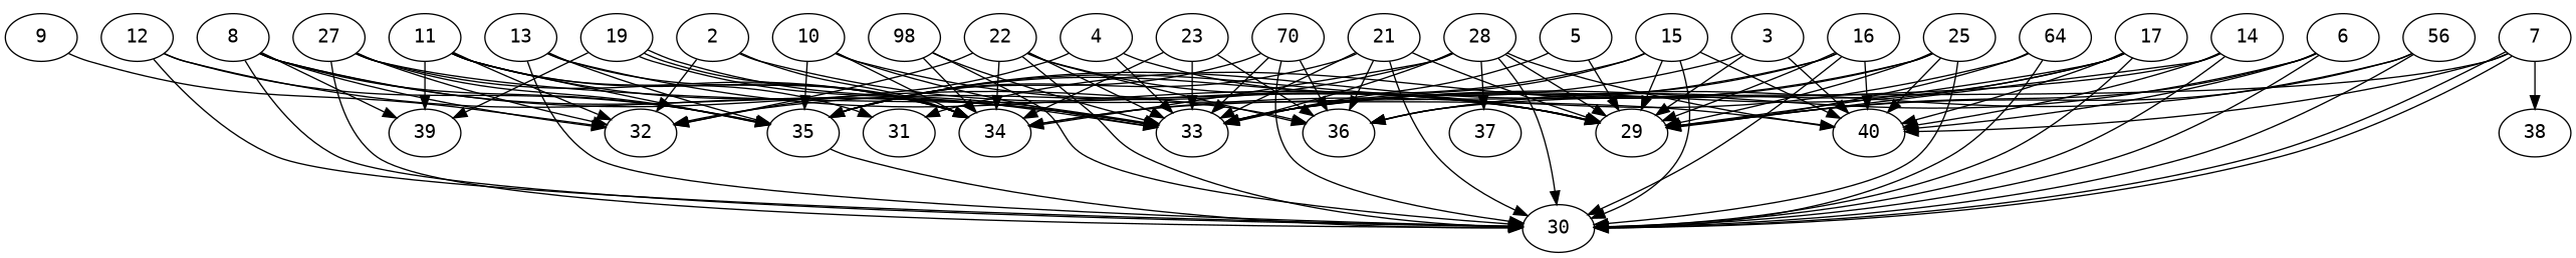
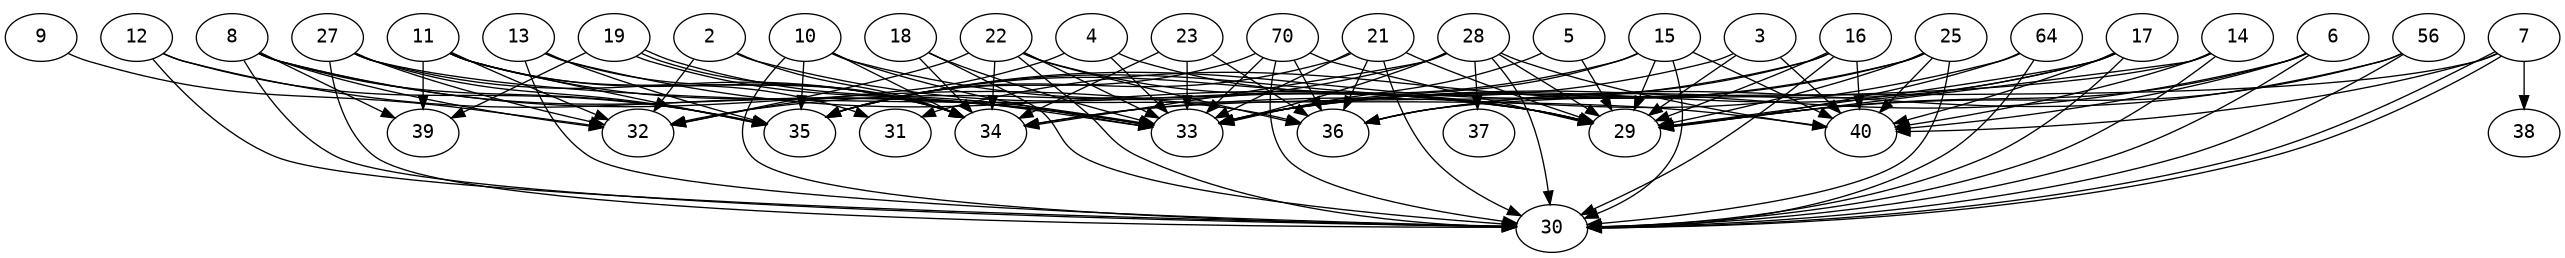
  digraph {
    fontname="DejaVu Sans Mono"
    node [alpha=0.05 fontname="DejaVu Sans Mono"]
    edge [fontname="DejaVu Sans Mono"]
    34 [alpha=0.16 expect_size=46659584]
    2 [alpha=0.04 expect_size=45102080]
    29 [alpha=0.11 expect_size=50982912]
    32 [expect_size=41039872]
    3 [expect_size=28924928]
    35 [alpha=0.06 expect_size=13958144]
    40 [alpha=0.19 expect_size=10711040]
    4 [alpha=0.17 expect_size=19435520]
    33 [alpha=0.14 expect_size=13232128]
    5 [alpha=0.02 expect_size=43545600]
    6 [alpha=0.07 expect_size=34572288]
    30 [alpha=0.04 expect_size=27896832]
    7 [alpha=0.15 expect_size=27899904]
    36 [alpha=0.06 expect_size=47802368]
    38 [alpha=0.15 expect_size=48288768]
    8 [alpha=0.06 expect_size=45826048]
    39 [expect_size=30985216]
    9 [alpha=0.06 expect_size=31897600]
    10 [alpha=0.02 expect_size=38798336]
    11 [alpha=0.08 expect_size=18388992]
    31 [alpha=0.03 expect_size=12028928]
    12 [alpha=0.04 expect_size=13443072]
    13 [alpha=0.18 expect_size=22619136]
    14 [alpha=0.13 expect_size=33386496]
    15 [alpha=0.11 expect_size=25864192]
    16 [alpha=0.10 expect_size=30575616]
    17 [alpha=0.11 expect_size=46177280]
-   18 [alpha=0.16 expect_size=34904064 label=98]
+   18 [alpha=0.16 expect_size=34904064]
    19 [alpha=0.10 expect_size=49850368]
    n30 [alpha=0.13 expect_size=17033216 label=70]
    21 [alpha=0.12 expect_size=22866944]
    22 [alpha=0.08 expect_size=42735616]
    23 [alpha=0.14 expect_size=5980160]
    n34 [alpha=0.06 expect_size=49456128 label=64]
    25 [alpha=0.14 expect_size=31766528]
    n36 [alpha=0.15 expect_size=10944512 label=56]
    27 [expect_size=34418688]
    28 [alpha=0.13 expect_size=12266496]
    37 [expect_size=35964928]
    2 -> 34
    2 -> 29
    2 -> 32
    3 -> 29
    3 -> 35
    3 -> 40
    4 -> 29
    4 -> 32
    4 -> 33
    5 -> 29
    5 -> 33
    6 -> 29
    6 -> 40
    6 -> 33
    6 -> 30
    7 -> 40
    7 -> 30
    7 -> 30
    7 -> 36
    7 -> 38
    8 -> 32
    8 -> 35
    8 -> 33
    8 -> 30
    8 -> 36
    8 -> 39
    9 -> 32
    10 -> 34
    10 -> 29
    10 -> 35
    10 -> 33
-   35 -> 30
+   10 -> 30
    11 -> 34
    11 -> 32
    11 -> 35
    11 -> 33
    11 -> 39
    11 -> 31
    12 -> 35
    12 -> 33
    12 -> 30
    13 -> 34
    13 -> 29
    13 -> 35
    13 -> 30
    14 -> 34
    14 -> 29
    14 -> 40
    14 -> 30
    15 -> 29
    15 -> 35
    15 -> 40
    15 -> 33
    15 -> 30
    16 -> 29
    16 -> 35
    16 -> 40
    16 -> 33
    16 -> 30
    17 -> 29
    17 -> 40
    17 -> 33
    17 -> 30
    17 -> 36
    18 -> 34
    18 -> 33
    18 -> 30
    19 -> 34
    19 -> 33
    19 -> 33
    19 -> 39
+   n30 -> 29
    n30 -> 35
    n30 -> 33
    n30 -> 30
    n30 -> 36
    21 -> 29
    21 -> 35
    21 -> 33
    21 -> 30
    21 -> 36
    22 -> 34
    22 -> 29
    22 -> 32
    22 -> 33
    22 -> 30
    22 -> 36
    23 -> 34
    23 -> 33
    23 -> 36
    n34 -> 34
    n34 -> 29
    n34 -> 30
    25 -> 29
    25 -> 40
    25 -> 33
    25 -> 30
    25 -> 31
    n36 -> 29
    n36 -> 30
    n36 -> 36
    27 -> 34
    27 -> 32
    27 -> 35
    27 -> 40
    27 -> 30
    28 -> 34
    28 -> 29
    28 -> 32
    28 -> 40
    28 -> 33
    28 -> 30
    28 -> 37
  }
